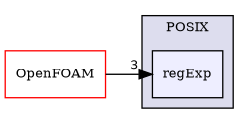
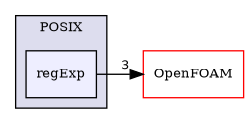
  digraph {
    compound=true
    rankdir=LR
    fontname="DejaVu Serif"
    node [fontname="DejaVu Serif" fontsize=10 shape=box]
    n1 [fillcolor="#eeeeff" label=regExp pencolor=black style=filled]
    n2 [color=red label=OpenFOAM]
    subgraph cluster_1 {
      bgcolor="#ddddee"
      fontsize=10
      label=POSIX
      pencolor=black
      n1
    }
-   n2 -> n1 [headlabel=3 labeldistance=1.5 labelfontname=Helvetica labelfontsize=10 fontname="DejaVu Serif"]
+   n1 -> n2 [headlabel=3 labeldistance=1.5 labelfontname=Helvetica labelfontsize=10 fontname="DejaVu Serif"]
  }
